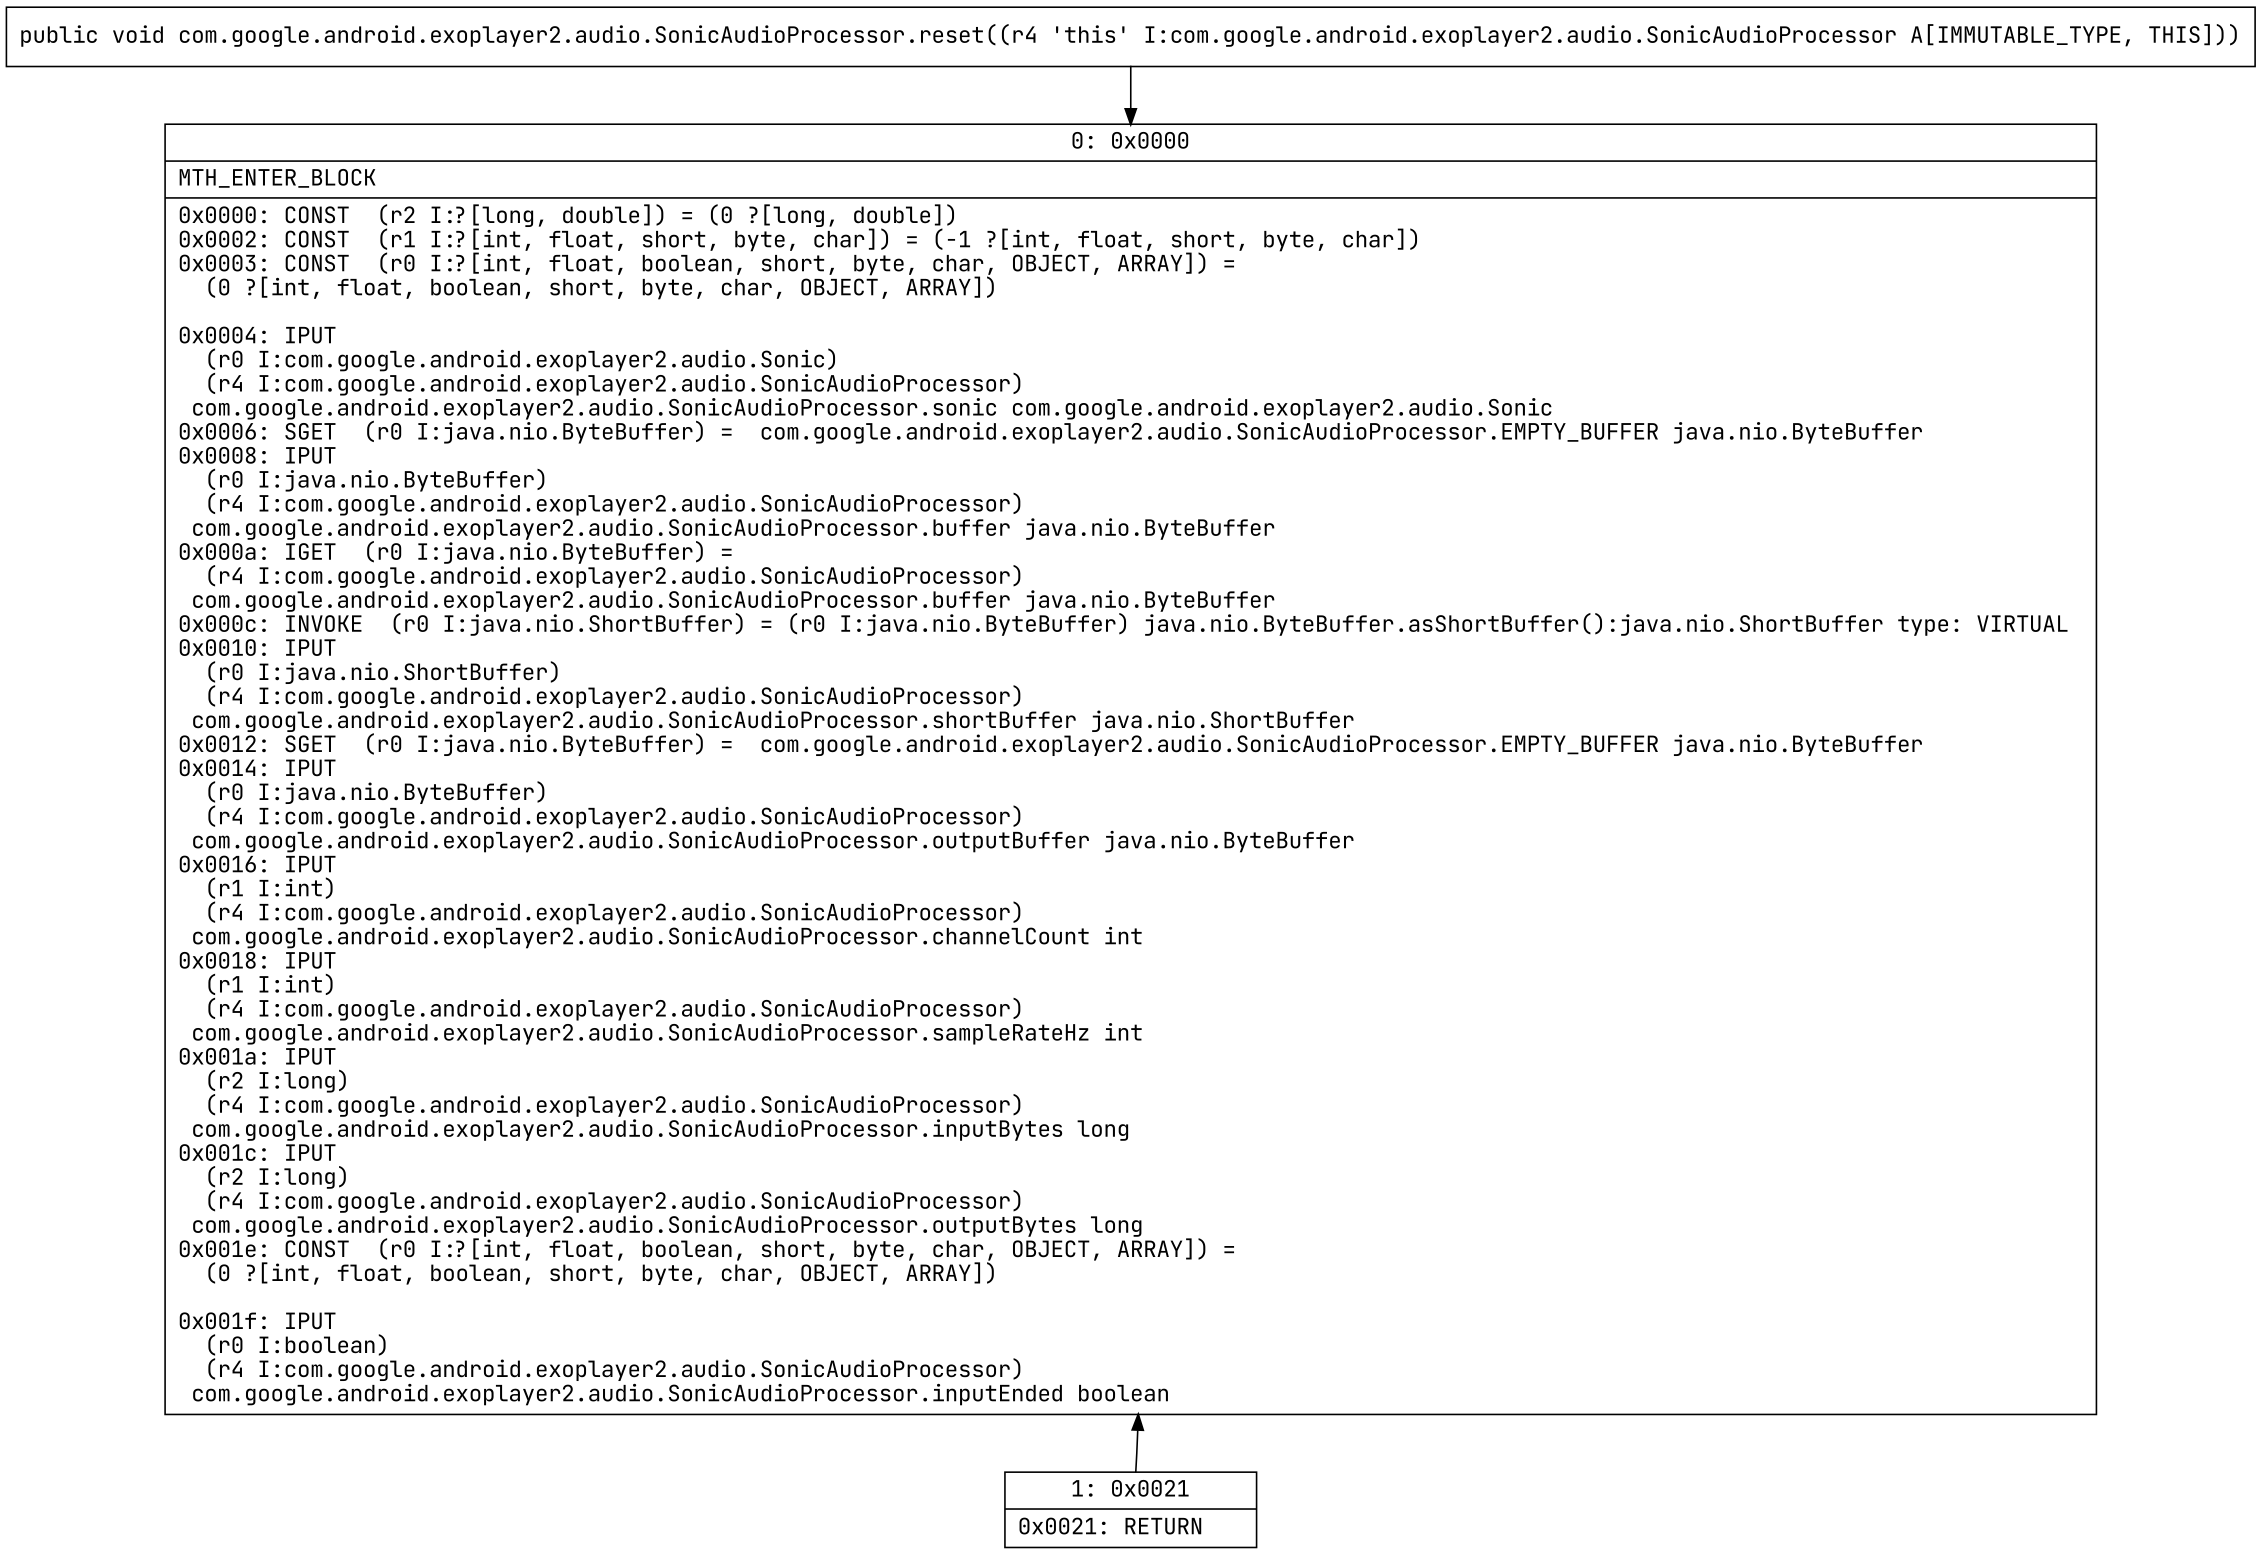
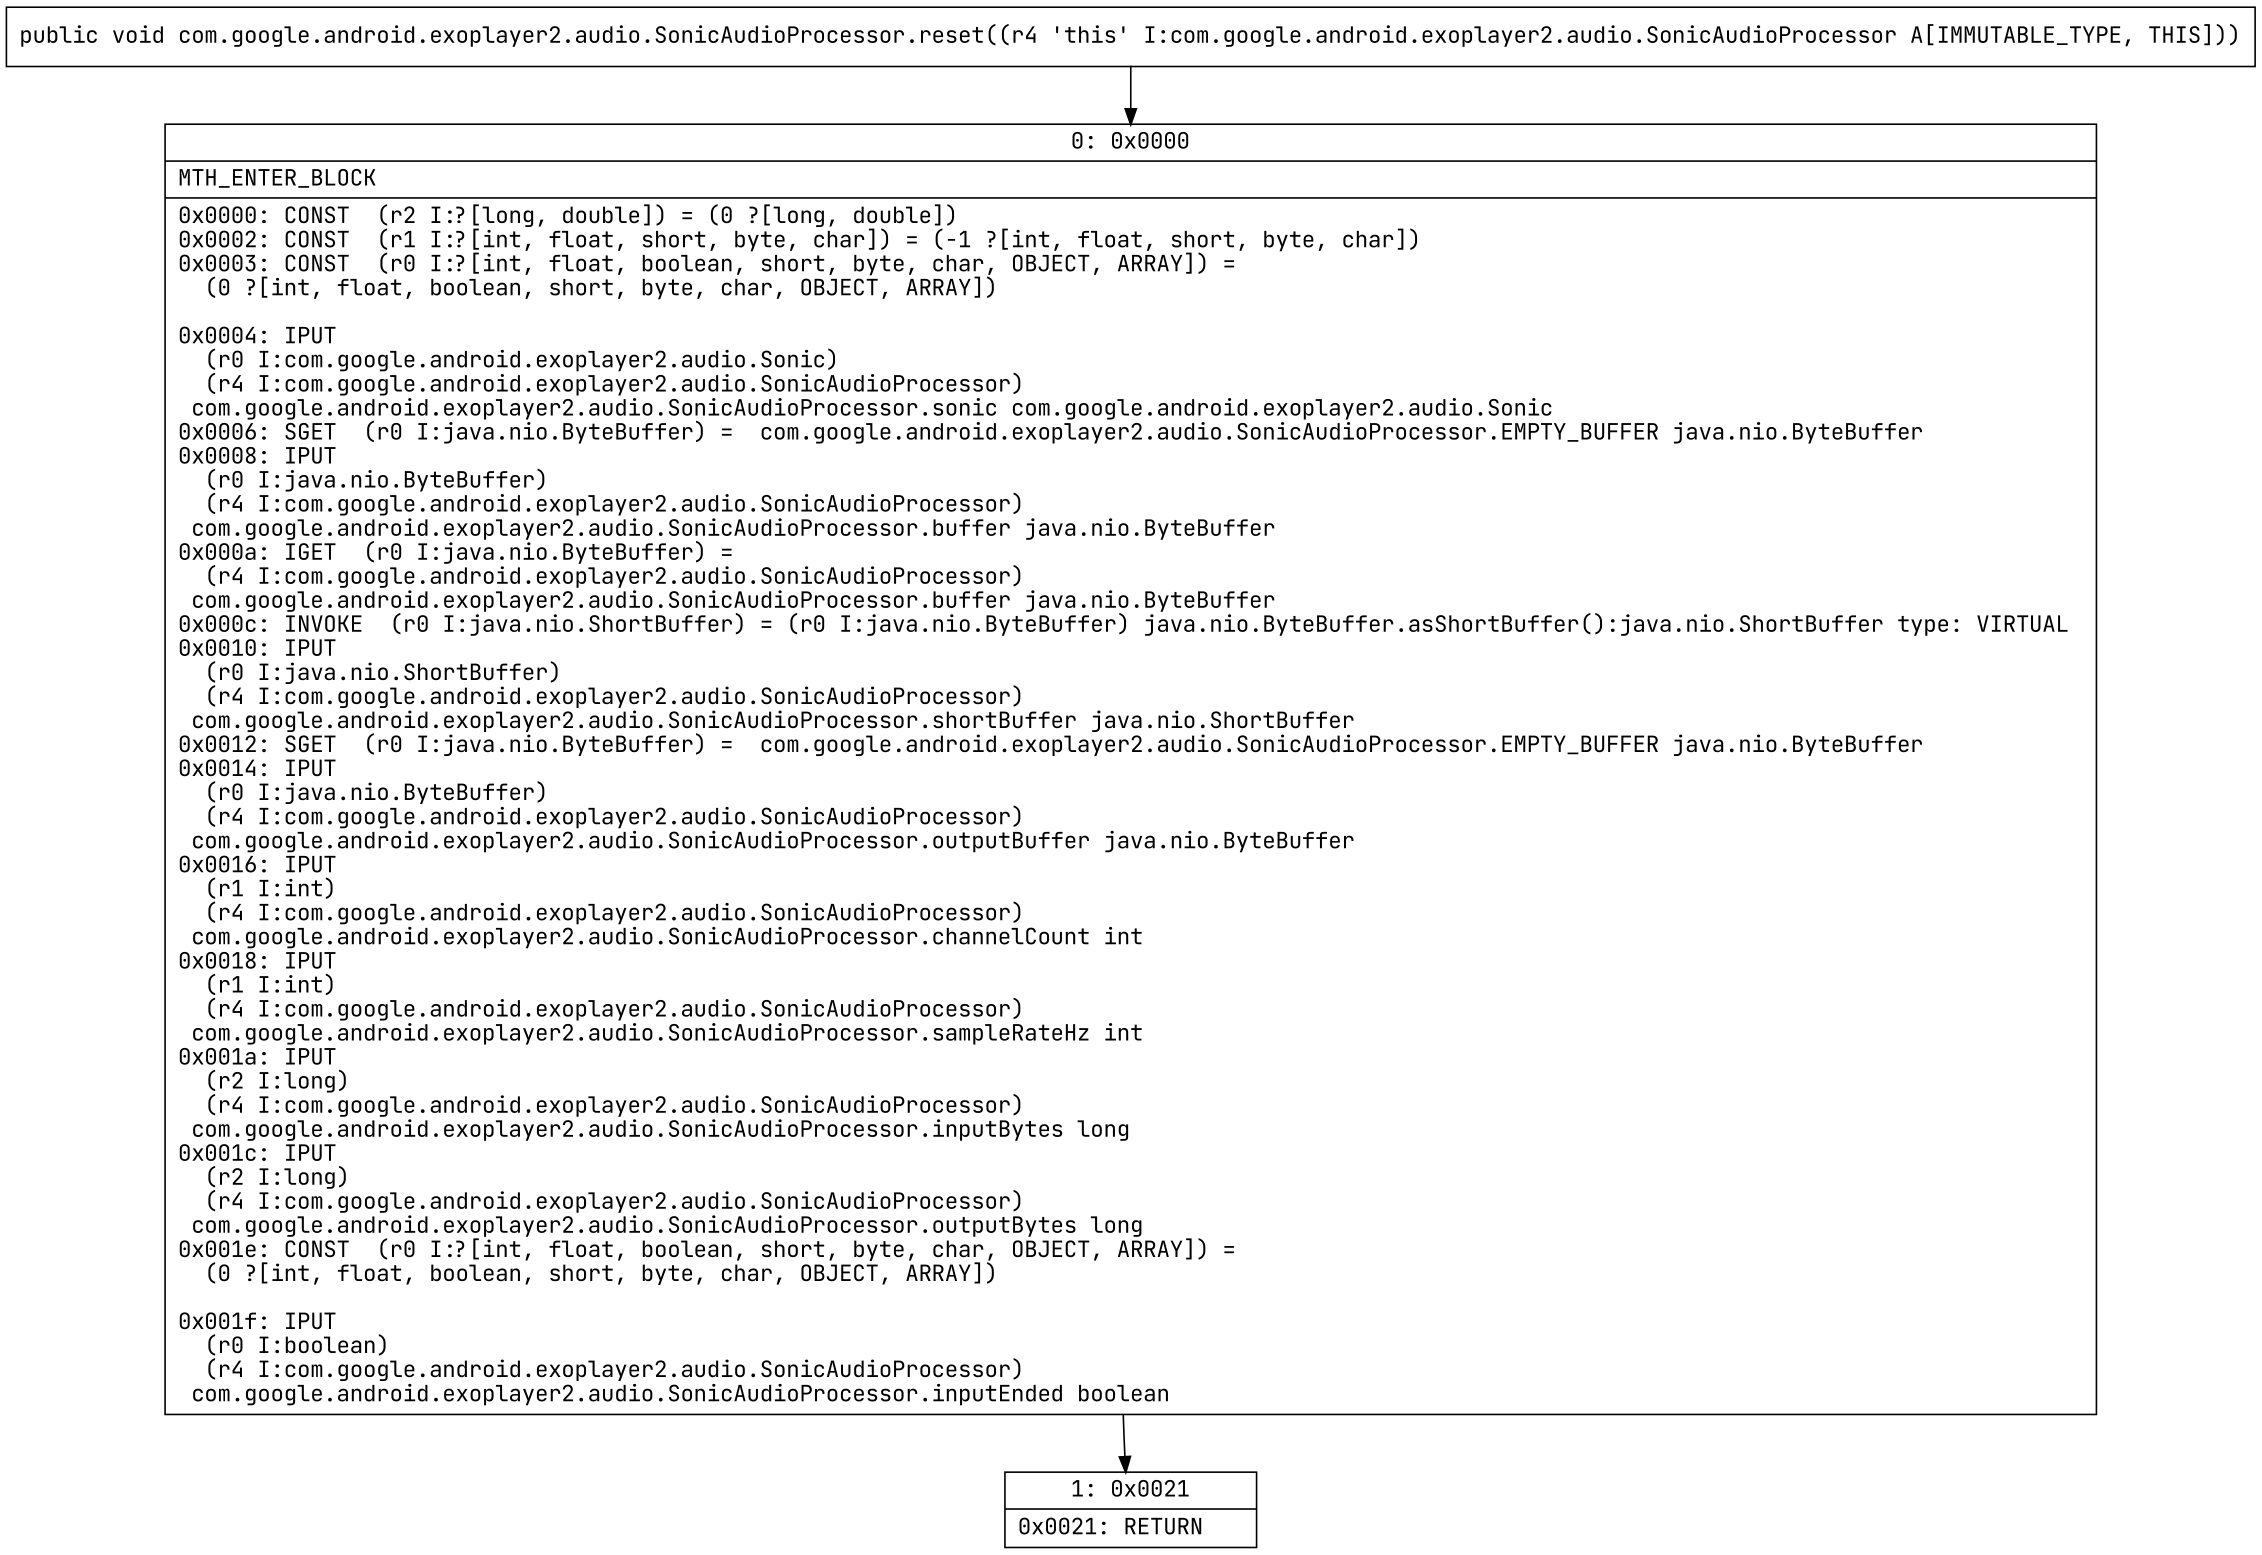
  digraph {
    fontname="JetBrains Mono"
    node [shape=record fontname="JetBrains Mono"]
    edge [fontname="JetBrains Mono"]
    n1 [label="{0\:\ 0x0000|MTH_ENTER_BLOCK\l|0x0000: CONST  (r2 I:?[long, double]) = (0 ?[long, double]) \l0x0002: CONST  (r1 I:?[int, float, short, byte, char]) = (\-1 ?[int, float, short, byte, char]) \l0x0003: CONST  (r0 I:?[int, float, boolean, short, byte, char, OBJECT, ARRAY]) = \l  (0 ?[int, float, boolean, short, byte, char, OBJECT, ARRAY])\l \l0x0004: IPUT  \l  (r0 I:com.google.android.exoplayer2.audio.Sonic)\l  (r4 I:com.google.android.exoplayer2.audio.SonicAudioProcessor)\l com.google.android.exoplayer2.audio.SonicAudioProcessor.sonic com.google.android.exoplayer2.audio.Sonic \l0x0006: SGET  (r0 I:java.nio.ByteBuffer) =  com.google.android.exoplayer2.audio.SonicAudioProcessor.EMPTY_BUFFER java.nio.ByteBuffer \l0x0008: IPUT  \l  (r0 I:java.nio.ByteBuffer)\l  (r4 I:com.google.android.exoplayer2.audio.SonicAudioProcessor)\l com.google.android.exoplayer2.audio.SonicAudioProcessor.buffer java.nio.ByteBuffer \l0x000a: IGET  (r0 I:java.nio.ByteBuffer) = \l  (r4 I:com.google.android.exoplayer2.audio.SonicAudioProcessor)\l com.google.android.exoplayer2.audio.SonicAudioProcessor.buffer java.nio.ByteBuffer \l0x000c: INVOKE  (r0 I:java.nio.ShortBuffer) = (r0 I:java.nio.ByteBuffer) java.nio.ByteBuffer.asShortBuffer():java.nio.ShortBuffer type: VIRTUAL \l0x0010: IPUT  \l  (r0 I:java.nio.ShortBuffer)\l  (r4 I:com.google.android.exoplayer2.audio.SonicAudioProcessor)\l com.google.android.exoplayer2.audio.SonicAudioProcessor.shortBuffer java.nio.ShortBuffer \l0x0012: SGET  (r0 I:java.nio.ByteBuffer) =  com.google.android.exoplayer2.audio.SonicAudioProcessor.EMPTY_BUFFER java.nio.ByteBuffer \l0x0014: IPUT  \l  (r0 I:java.nio.ByteBuffer)\l  (r4 I:com.google.android.exoplayer2.audio.SonicAudioProcessor)\l com.google.android.exoplayer2.audio.SonicAudioProcessor.outputBuffer java.nio.ByteBuffer \l0x0016: IPUT  \l  (r1 I:int)\l  (r4 I:com.google.android.exoplayer2.audio.SonicAudioProcessor)\l com.google.android.exoplayer2.audio.SonicAudioProcessor.channelCount int \l0x0018: IPUT  \l  (r1 I:int)\l  (r4 I:com.google.android.exoplayer2.audio.SonicAudioProcessor)\l com.google.android.exoplayer2.audio.SonicAudioProcessor.sampleRateHz int \l0x001a: IPUT  \l  (r2 I:long)\l  (r4 I:com.google.android.exoplayer2.audio.SonicAudioProcessor)\l com.google.android.exoplayer2.audio.SonicAudioProcessor.inputBytes long \l0x001c: IPUT  \l  (r2 I:long)\l  (r4 I:com.google.android.exoplayer2.audio.SonicAudioProcessor)\l com.google.android.exoplayer2.audio.SonicAudioProcessor.outputBytes long \l0x001e: CONST  (r0 I:?[int, float, boolean, short, byte, char, OBJECT, ARRAY]) = \l  (0 ?[int, float, boolean, short, byte, char, OBJECT, ARRAY])\l \l0x001f: IPUT  \l  (r0 I:boolean)\l  (r4 I:com.google.android.exoplayer2.audio.SonicAudioProcessor)\l com.google.android.exoplayer2.audio.SonicAudioProcessor.inputEnded boolean \l}"]
    n2 [label="{1\:\ 0x0021|0x0021: RETURN   \l}"]
    n3 [label="{public void com.google.android.exoplayer2.audio.SonicAudioProcessor.reset((r4 'this' I:com.google.android.exoplayer2.audio.SonicAudioProcessor A[IMMUTABLE_TYPE, THIS])) }"]
-   n2 -> n1
+   n1 -> n2
    n3 -> n1
  }
